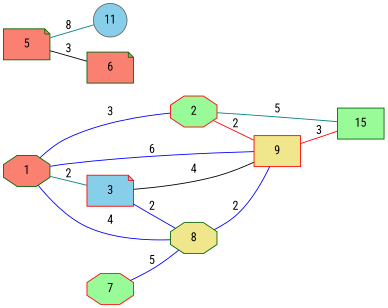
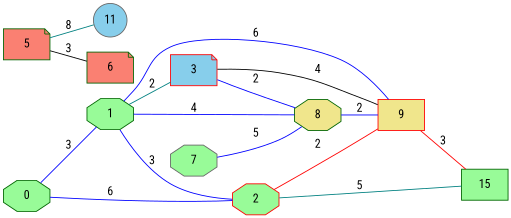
  graph {
    fontname="Roboto Condensed"
    rankdir=LR
    node [color=darkgreen fillcolor=palegreen fontname="Roboto Condensed" shape=octagon style=filled weight=1]
    edge [color=blue fontname="Roboto Condensed"]
-   1 [fillcolor=salmon]
+   1
+   0
    2 [color=red]
    3 [color=red fillcolor=skyblue shape=note]
    8 [fillcolor=khaki]
    9 [color=red fillcolor=khaki shape=box]
    n7 [label=15 shape=box]
    5 [fillcolor=salmon shape=note]
    11 [color=gray40 fillcolor=skyblue shape=circle weight=4]
    6 [fillcolor=salmon shape=note]
-   7 [color=red weight=2]
+   7 [color=gray40 weight=2]
    1 -- 2 [label=3]
    1 -- 3 [color=teal label=2]
    1 -- 8 [label=4]
    1 -- 9 [label=6]
+   0 -- 1 [label=3]
+   0 -- 2 [label=6]
    2 -- 9 [color=red label=2]
    2 -- n7 [color=teal label=5]
    3 -- 8 [label=2]
    3 -- 9 [color=black label=4]
    8 -- 9 [label=2]
    9 -- n7 [color=red label=3]
    5 -- 11 [color=teal label=8]
    5 -- 6 [color=black label=3]
    7 -- 8 [label=5]
  }
